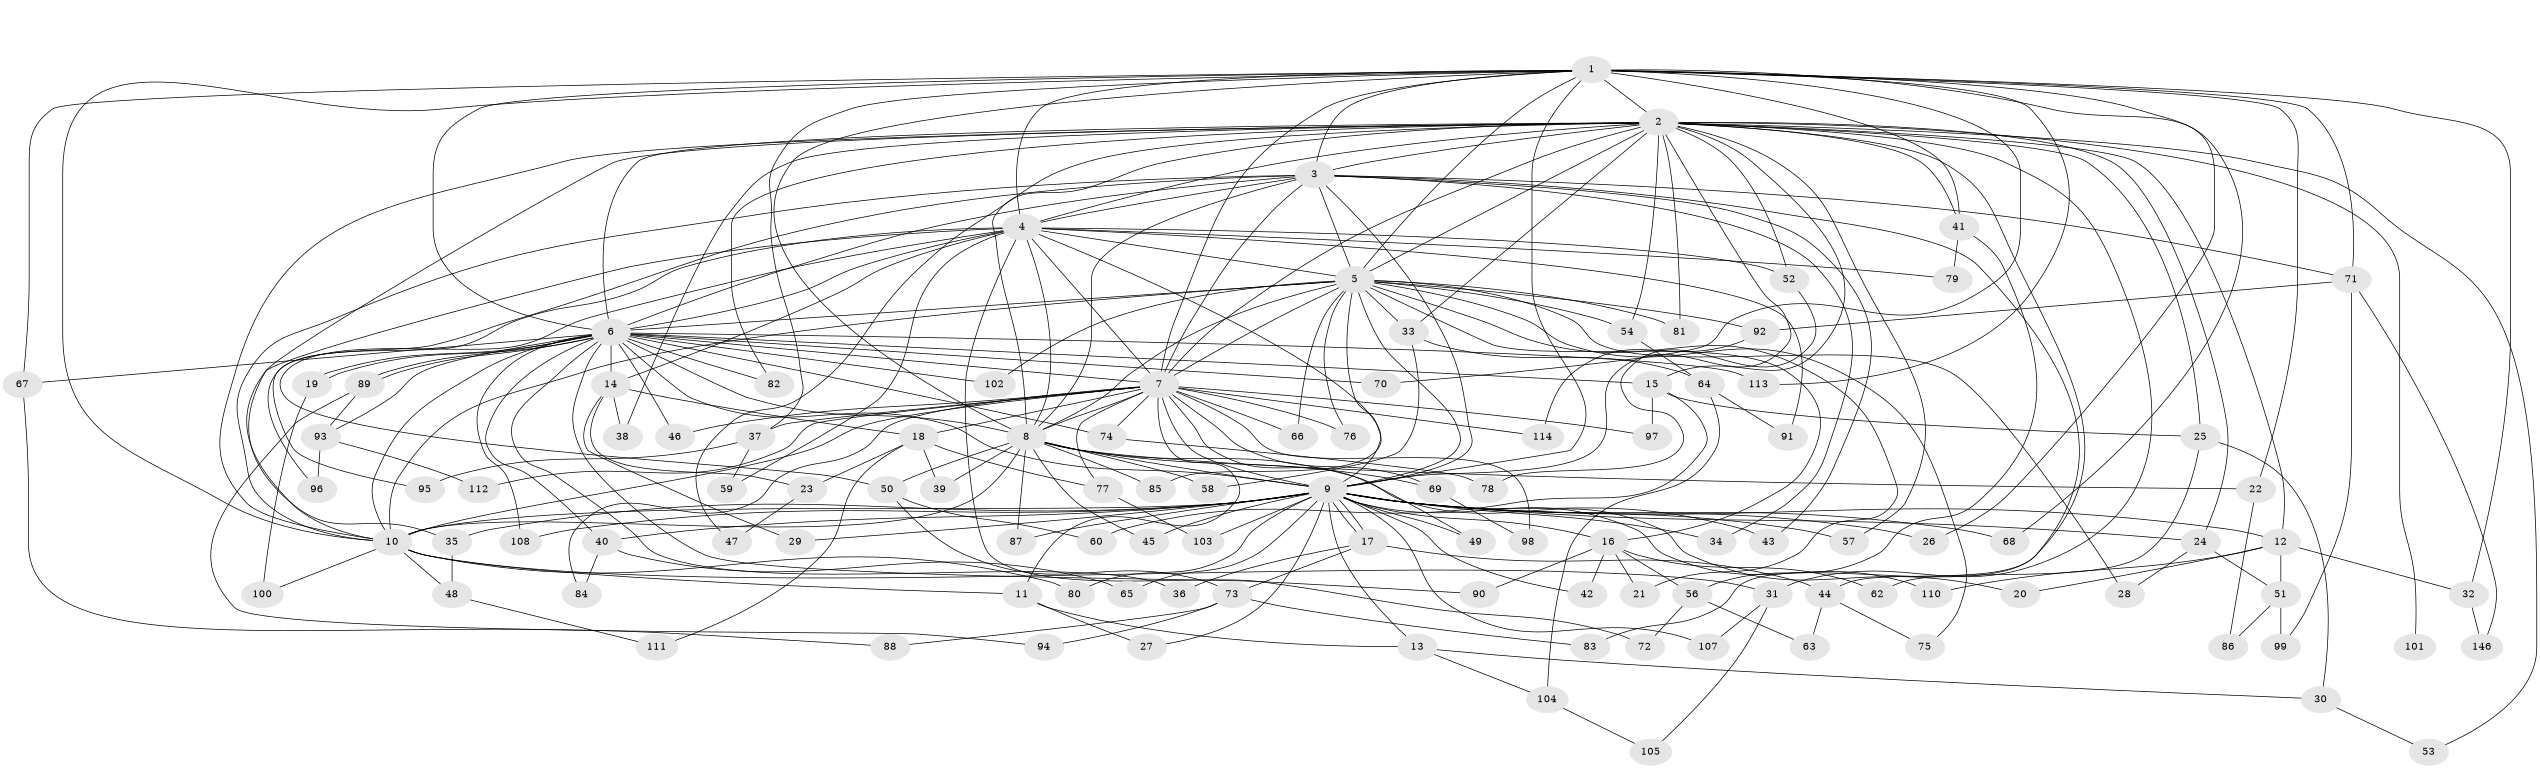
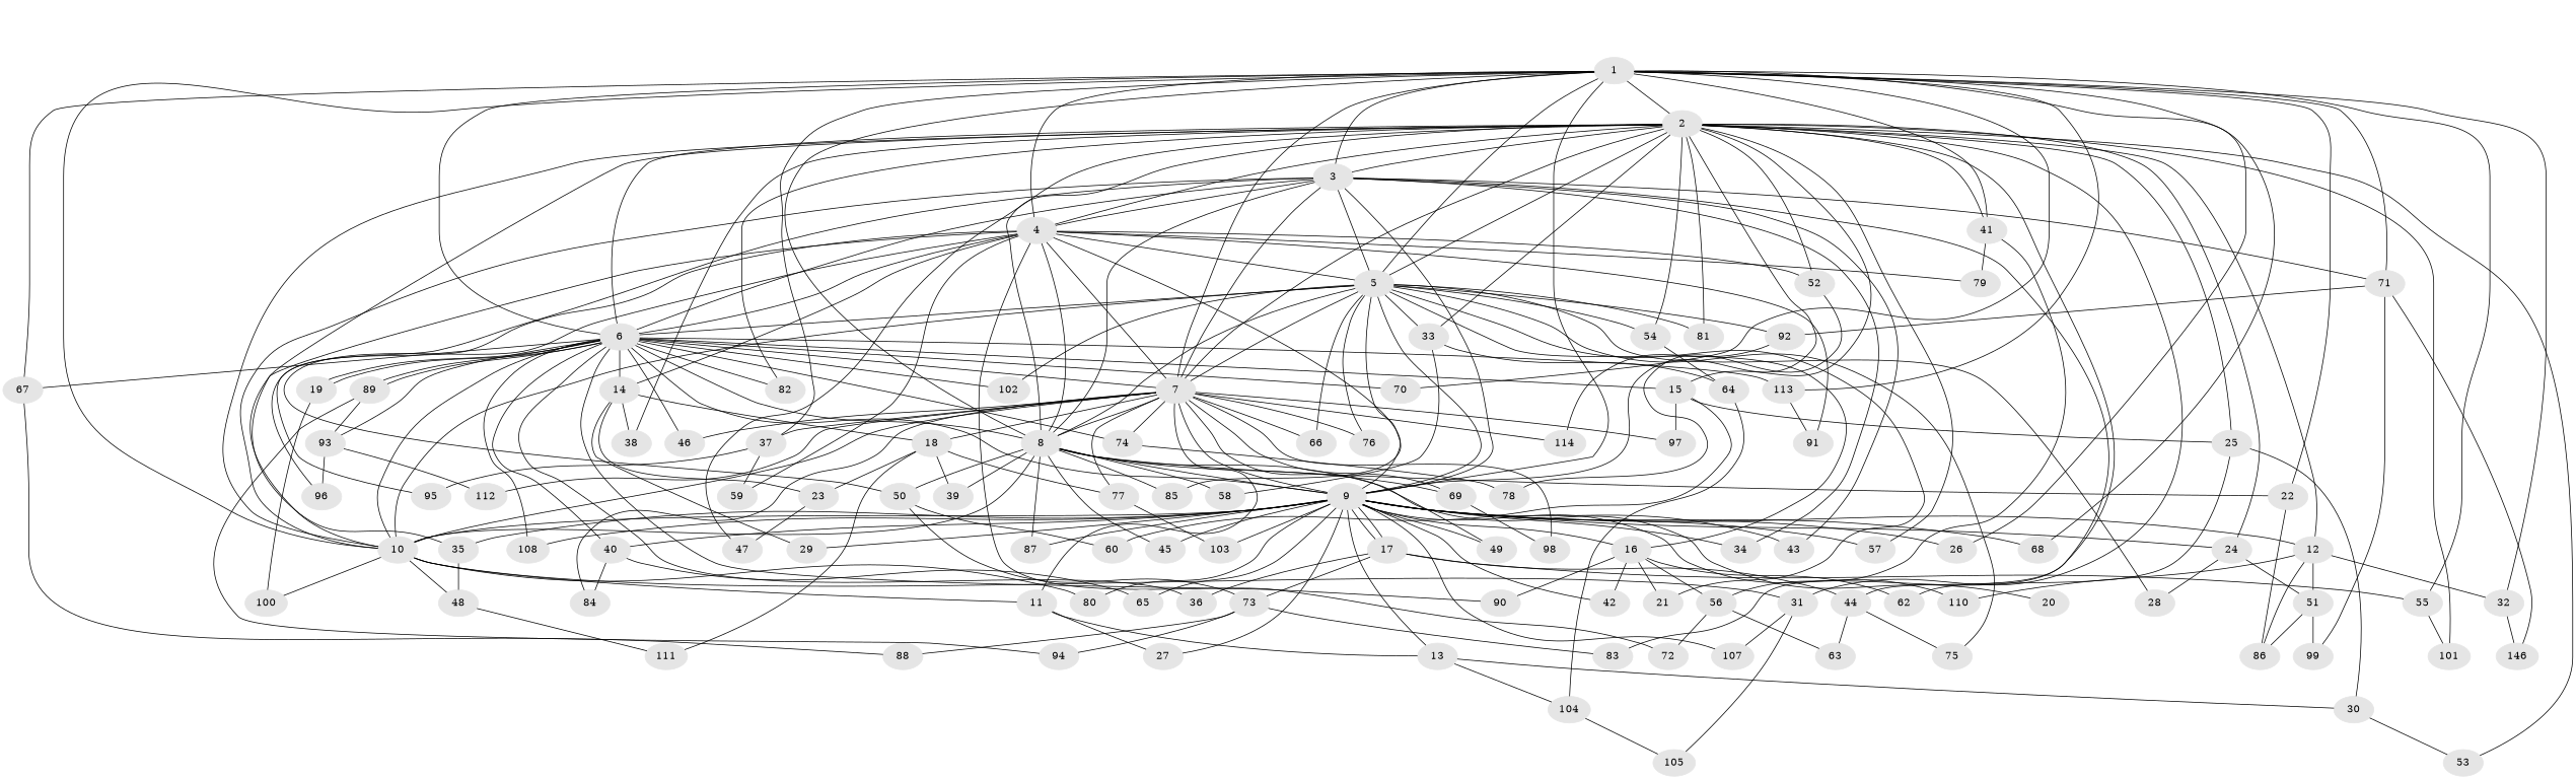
  graph {
    node [color=gray90 style=filled]
    1
    2
    3
    4
    5
    6
    7
    8
    9
    10
    22
    26
    32
    37
    41
+   55
    67
    68
    70
    71
    113
    12
    15
    24
    25
    31
    33
    35
    38
    47
    52
    53
    54
    57
    81
    82
    83
    101
    34
    43
    44
    95
    14
    50
    59
    72
    79
    91
    96
    16
    21
    28
    66
    75
    76
    85
    92
    102
    19
    36
    40
    46
    74
    89
    90
    93
    108
    11
    18
    49
    69
    77
    84
    97
    98
    112
    114
    20
    39
    45
    58
    87
    13
    17
    27
    29
    42
    65
    80
    103
    107
    110
    100
    48
    86
    n96 [label=146]
    56
    88
    99
    51
    60
    30
    62
    105
    64
    78
    63
    23
    73
    94
    111
    104
    1 -- 2
    1 -- 3
    1 -- 4
    1 -- 5
    1 -- 6
    1 -- 7
    1 -- 8
    1 -- 9
    1 -- 10
    1 -- 22
    1 -- 26
    1 -- 32
    1 -- 37
    1 -- 41
+   1 -- 55
    1 -- 67
    1 -- 68
    1 -- 70
    1 -- 71
    1 -- 113
    2 -- 3
    2 -- 4
    2 -- 5
    2 -- 6
    2 -- 7
    2 -- 8
    2 -- 9
    2 -- 10
    2 -- 41
    2 -- 12
    2 -- 15
    2 -- 24
    2 -- 25
    2 -- 31
    2 -- 33
    2 -- 35
    2 -- 38
    2 -- 47
    2 -- 52
    2 -- 53
    2 -- 54
    2 -- 57
    2 -- 81
    2 -- 82
    2 -- 83
    2 -- 101
    3 -- 4
    3 -- 5
    3 -- 6
    3 -- 7
    3 -- 8
    3 -- 9
    3 -- 10
    3 -- 71
    3 -- 34
    3 -- 43
    3 -- 44
    3 -- 95
    4 -- 5
    4 -- 6
    4 -- 7
    4 -- 8
    4 -- 9
    4 -- 10
    4 -- 52
    4 -- 14
    4 -- 50
    4 -- 59
    4 -- 72
    4 -- 79
    4 -- 91
    4 -- 96
    5 -- 6
    5 -- 7
    5 -- 8
    5 -- 9
    5 -- 10
    5 -- 33
    5 -- 54
    5 -- 81
    5 -- 16
    5 -- 21
    5 -- 28
    5 -- 66
    5 -- 75
    5 -- 76
    5 -- 85
    5 -- 92
    5 -- 102
    6 -- 7
    6 -- 8
    6 -- 9
    6 -- 10
    6 -- 67
    6 -- 70
    6 -- 113
    6 -- 15
    6 -- 82
    6 -- 14
    6 -- 102
    6 -- 19
    6 -- 19
    6 -- 36
    6 -- 40
    6 -- 46
    6 -- 74
    6 -- 89
    6 -- 89
    6 -- 90
    6 -- 93
    6 -- 108
    7 -- 8
    7 -- 9
    7 -- 10
    7 -- 37
    7 -- 66
    7 -- 76
    7 -- 46
    7 -- 74
    7 -- 11
    7 -- 18
    7 -- 49
    7 -- 69
    7 -- 77
    7 -- 84
    7 -- 97
    7 -- 98
    7 -- 112
    7 -- 114
    8 -- 9
    8 -- 10
    8 -- 22
    8 -- 50
    8 -- 85
    8 -- 69
    8 -- 20
    8 -- 39
    8 -- 45
    8 -- 58
    8 -- 87
    9 -- 10
    9 -- 26
    9 -- 68
    9 -- 12
    9 -- 24
    9 -- 35
    9 -- 57
    9 -- 34
    9 -- 43
    9 -- 16
    9 -- 40
    9 -- 108
    9 -- 49
    9 -- 45
    9 -- 87
    9 -- 13
    9 -- 17
    9 -- 17
    9 -- 27
    9 -- 29
    9 -- 42
    9 -- 65
    9 -- 80
    9 -- 103
    9 -- 107
    9 -- 110
    10 -- 31
    10 -- 11
    10 -- 80
    10 -- 100
    10 -- 48
    22 -- 86
    32 -- n96
    37 -- 95
    37 -- 59
    41 -- 79
    41 -- 56
+   55 -- 101
    67 -- 88
    71 -- 92
    71 -- n96
    71 -- 99
    12 -- 32
-   12 -- 20
+   12 -- 86
    12 -- 110
    12 -- 51
    15 -- 25
    15 -- 97
    15 -- 60
    24 -- 28
    24 -- 51
    25 -- 30
    25 -- 62
    31 -- 107
    31 -- 105
    33 -- 58
    33 -- 64
    35 -- 48
    52 -- 78
    54 -- 64
    44 -- 75
    44 -- 63
    14 -- 38
    14 -- 18
    14 -- 29
    14 -- 23
    50 -- 60
    50 -- 73
    16 -- 21
    16 -- 90
    16 -- 42
    16 -- 56
    16 -- 62
    92 -- 114
    19 -- 100
    40 -- 84
    40 -- 65
    74 -- 78
    89 -- 93
    89 -- 94
    93 -- 96
    93 -- 112
    11 -- 13
    11 -- 27
    18 -- 77
    18 -- 39
    18 -- 23
    18 -- 111
    69 -- 98
    77 -- 103
    13 -- 30
    13 -- 104
+   17 -- 55
    17 -- 44
    17 -- 36
    17 -- 73
    48 -- 111
    56 -- 72
    56 -- 63
    51 -- 86
    51 -- 99
    30 -- 53
-   64 -- 91
+   113 -- 91
    64 -- 104
    23 -- 47
    73 -- 83
    73 -- 88
    73 -- 94
    104 -- 105
  }
